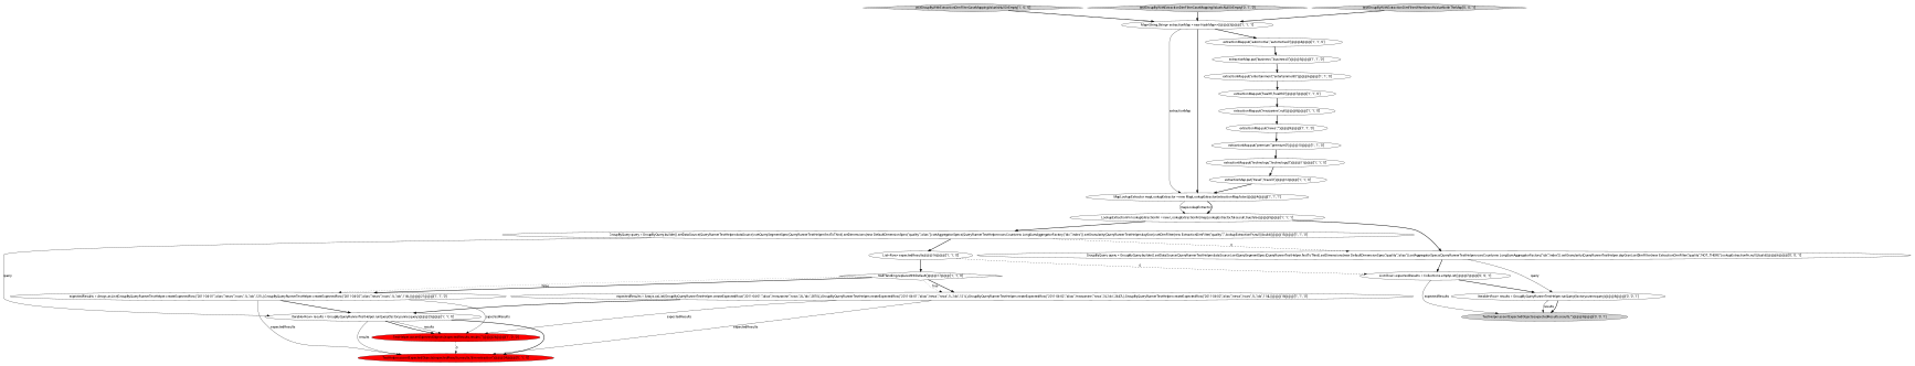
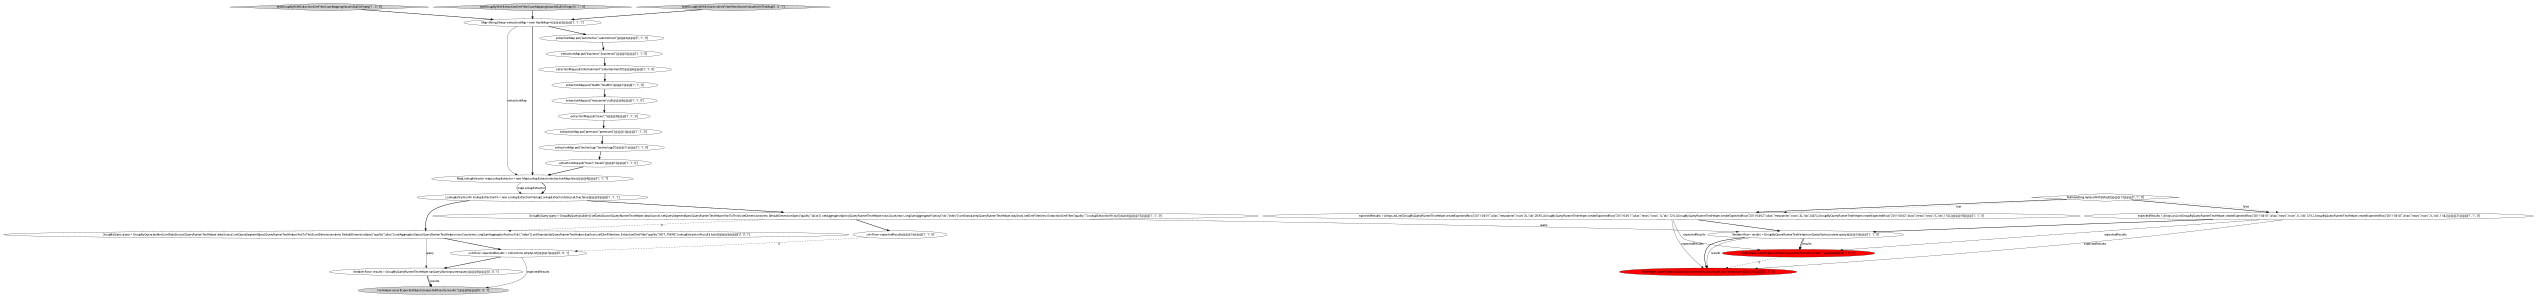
  digraph {
    fontname=Roboto
    node [fillcolor=white shape=ellipse style=filled fontname=Roboto]
    edge [style=bold fontname=Roboto]
    n1 [label="extractionMap.put(\"business\",\"business0\")@@@5@@@['1', '1', '0']"]
    n2 [label="extractionMap.put(\"entertainment\",\"entertainment0\")@@@6@@@['1', '1', '0']"]
    n3 [label="extractionMap.put(\"mezzanine\",null)@@@8@@@['1', '1', '0']"]
    n4 [label="extractionMap.put(\"news\",\"\")@@@9@@@['1', '1', '0']"]
    n5 [fillcolor=lightgray label="testGroupByWithExtractionDimFilterCaseMappingValueIsNullOrEmpty['1', '0', '0']" shape=diamond]
    n6 [label="Map<String,String> extractionMap = new HashMap<>()@@@3@@@['1', '1', '1']"]
    n7 [label="extractionMap.put(\"premium\",\"premium0\")@@@10@@@['1', '1', '0']"]
    n8 [label="extractionMap.put(\"technology\",\"technology0\")@@@11@@@['1', '1', '0']"]
    n9 [fillcolor=red label="TestHelper.assertExpectedObjects(expectedResults,results,\"\")@@@24@@@['1', '0', '0']"]
    n10 [fillcolor=red label="TestHelper.assertExpectedObjects(expectedResults,results,\"dim-extraction\")@@@24@@@['0', '1', '0']"]
    n11 [label="Iterable<Row> results = GroupByQueryRunnerTestHelper.runQuery(factory,runner,query)@@@8@@@['0', '0', '1']"]
    n12 [fillcolor=lightgray label="TestHelper.assertExpectedObjects(expectedResults,results,\"\")@@@9@@@['0', '0', '1']"]
    n13 [label="extractionMap.put(\"travel\",\"travel0\")@@@12@@@['1', '1', '0']"]
    n14 [label="MapLookupExtractor mapLookupExtractor = new MapLookupExtractor(extractionMap,false)@@@4@@@['1', '1', '1']"]
    n15 [label="extractionMap.put(\"health\",\"health0\")@@@7@@@['1', '1', '0']"]
    n16 [label="LookupExtractionFn lookupExtractionFn = new LookupExtractionFn(mapLookupExtractor,false,null,true,false)@@@5@@@['1', '1', '1']"]
    n17 [label="GroupByQuery query = GroupByQuery.builder().setDataSource(QueryRunnerTestHelper.dataSource).setQuerySegmentSpec(QueryRunnerTestHelper.firstToThird).setDimensions(new DefaultDimensionSpec(\"quality\",\"alias\")).setAggregatorSpecs(QueryRunnerTestHelper.rowsCount,new LongSumAggregatorFactory(\"idx\",\"index\")).setGranularity(QueryRunnerTestHelper.dayGran).setDimFilter(new ExtractionDimFilter(\"quality\",\"\",lookupExtractionFn,null)).build()@@@15@@@['1', '1', '0']"]
    n18 [label="GroupByQuery query = GroupByQuery.builder().setDataSource(QueryRunnerTestHelper.dataSource).setQuerySegmentSpec(QueryRunnerTestHelper.firstToThird).setDimensions(new DefaultDimensionSpec(\"quality\",\"alias\")).setAggregatorSpecs(QueryRunnerTestHelper.rowsCount,new LongSumAggregatorFactory(\"idx\",\"index\")).setGranularity(QueryRunnerTestHelper.dayGran).setDimFilter(new ExtractionDimFilter(\"quality\",\"NOT_THERE\",lookupExtractionFn,null)).build()@@@6@@@['0', '0', '1']"]
    n19 [label="List<Row> expectedResults@@@16@@@['1', '1', '0']"]
    n20 [label="NullHandling.replaceWithDefault()@@@17@@@['1', '1', '0']" shape=diamond]
    n21 [label="List<Row> expectedResults = Collections.emptyList()@@@7@@@['0', '0', '1']"]
    n22 [label="extractionMap.put(\"automotive\",\"automotive0\")@@@4@@@['1', '1', '0']"]
    n23 [label="Iterable<Row> results = GroupByQueryRunnerTestHelper.runQuery(factory,runner,query)@@@23@@@['1', '1', '0']"]
    n24 [fillcolor=lightgray label="testGroupByWithExtractionDimFilterCaseMappingValueIsNullOrEmpty['0', '1', '0']" shape=diamond]
    n25 [label="expectedResults = Arrays.asList(GroupByQueryRunnerTestHelper.createExpectedRow(\"2011-04-01\",\"alias\",\"news\",\"rows\",1L,\"idx\",121L),GroupByQueryRunnerTestHelper.createExpectedRow(\"2011-04-02\",\"alias\",\"news\",\"rows\",1L,\"idx\",114L))@@@21@@@['1', '1', '0']"]
    n26 [label="expectedResults = Arrays.asList(GroupByQueryRunnerTestHelper.createExpectedRow(\"2011-04-01\",\"alias\",\"mezzanine\",\"rows\",3L,\"idx\",2870L),GroupByQueryRunnerTestHelper.createExpectedRow(\"2011-04-01\",\"alias\",\"news\",\"rows\",1L,\"idx\",121L),GroupByQueryRunnerTestHelper.createExpectedRow(\"2011-04-02\",\"alias\",\"mezzanine\",\"rows\",3L,\"idx\",2447L),GroupByQueryRunnerTestHelper.createExpectedRow(\"2011-04-02\",\"alias\",\"news\",\"rows\",1L,\"idx\",114L))@@@18@@@['1', '1', '0']"]
    n27 [fillcolor=lightgray label="testGroupByWithExtractionDimFilterWhenSearchValueNotInTheMap['0', '0', '1']" shape=diamond]
    n1 -> n2
    n2 -> n15
    n3 -> n4
    n4 -> n7
    n5 -> n6
    n6 -> n14 [label=extractionMap style=solid]
    n6 -> n14
    n6 -> n22
    n7 -> n8
    n8 -> n13
    n9 -> n10 [label=0 style=dashed]
    n11 -> n12
    n11 -> n12 [label=results style=solid]
    n13 -> n14
    n14 -> n16 [label=mapLookupExtractor style=solid]
    n14 -> n16
    n15 -> n3
    n16 -> n17
    n16 -> n18
    n17 -> n18 [label=0 style=dashed]
    n17 -> n19
    n17 -> n23 [label=query style=solid]
    n18 -> n11 [label=query style=solid]
    n18 -> n21
-   n19 -> n20
    n19 -> n21 [label=0 style=dashed]
    n20 -> n25
    n20 -> n25 [label=false style=dotted]
    n20 -> n26
    n20 -> n26 [label=true style=dotted]
    n21 -> n11
    n21 -> n12 [label=expectedResults style=solid]
    n22 -> n1
    n23 -> n9
    n23 -> n9 [label=results style=solid]
    n23 -> n10 [label=results style=solid]
    n23 -> n10
    n24 -> n6
    n25 -> n9 [label=expectedResults style=solid]
    n25 -> n10 [label=expectedResults style=solid]
    n25 -> n23
    n26 -> n9 [label=expectedResults style=solid]
    n26 -> n10 [label=expectedResults style=solid]
    n26 -> n23
    n27 -> n6
  }
